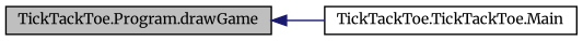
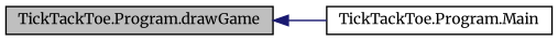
  digraph {
    rankdir=LR
    fontname=Merriweather
    node [color=black fontname=Merriweather fontsize=10 shape=record style=filled]
    n1 [fillcolor=grey75 fontcolor=black height=0.2 label="TickTackToe.Program.drawGame" width=0.4]
-   n2 [fillcolor=white height=0.2 label="TickTackToe.TickTackToe.Main" width=0.4]
+   n2 [fillcolor=white height=0.2 label="TickTackToe.Program.Main" width=0.4]
    n1 -> n2 [color=midnightblue dir=back fontname=Merriweather fontsize=10 labelfontname=Helvetica labelfontsize=10 style=solid]
  }
